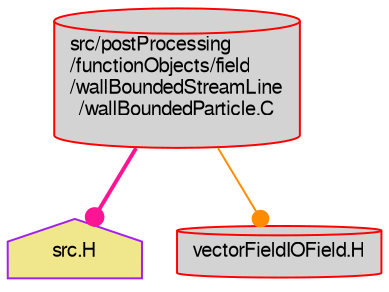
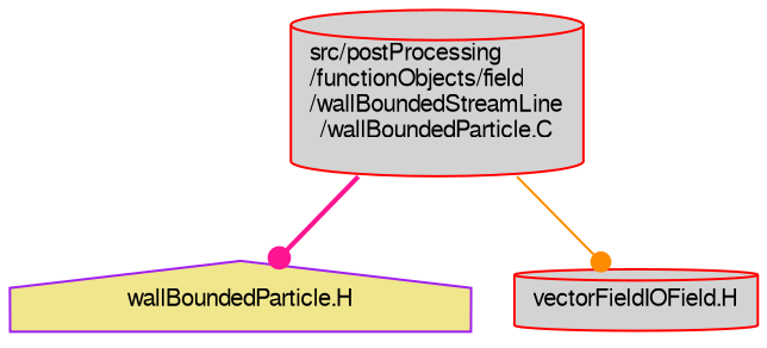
  digraph {
    node [color=red fillcolor=lightgrey fontname=FreeSans fontsize=10 shape=cylinder style=filled]
    edge [fontname=FreeSans fontsize=10 labelfontname=FreeSans labelfontsize=10 arrowhead=dot]
    n1 [fontcolor=black height=0.2 label="src/postProcessing\l/functionObjects/field\l/wallBoundedStreamLine\l/wallBoundedParticle.C" width=0.4]
-   n2 [color=purple height=0.2 label="src.H" shape=house width=0.4 fillcolor=khaki]
+   n2 [color=purple height=0.2 label="wallBoundedParticle.H" shape=house width=0.4 fillcolor=khaki]
    n3 [height=0.2 label="vectorFieldIOField.H" width=0.4]
    n1 -> n2 [color=deeppink style=bold]
    n1 -> n3 [color=darkorange style=solid]
  }
